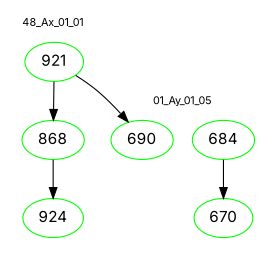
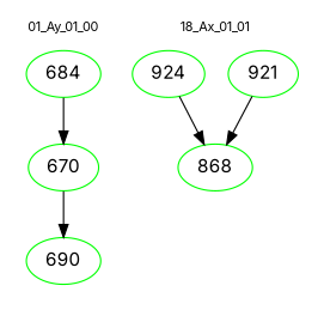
  digraph {
    fontname=Inter
    node [color=green fontname=Inter]
    edge [color=black fontname=Inter]
    n1 [label=684]
    n2 [label=670]
    n3 [label=690]
    n4 [label=921]
    n5 [label=868]
    n6 [label=924]
    subgraph cluster_1 {
      color=white
      fontsize=10
-     label="01_Ay_01_05"
+     label="01_Ay_01_00"
      n1
      n2
      n3
    }
    subgraph cluster_2 {
      color=white
      fontsize=10
-     label="48_Ax_01_01"
+     label="18_Ax_01_01"
      n4
      n5
      n6
    }
    n1 -> n2
-   n4 -> n3
+   n2 -> n3
    n4 -> n5
-   n5 -> n6
+   n6 -> n5
  }
